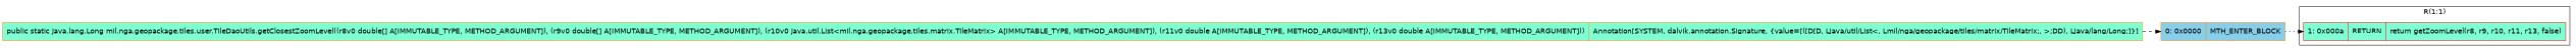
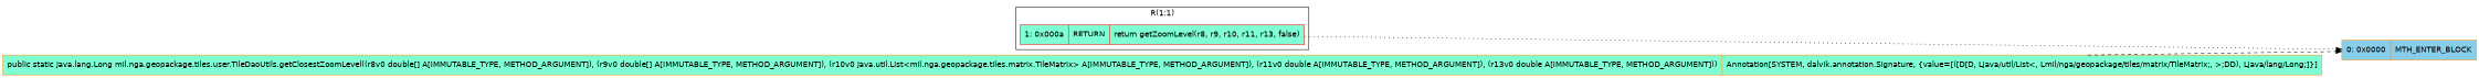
  digraph {
    rankdir=LR
    fontname="DejaVu Sans"
    node [color=darkorange shape=record style=filled fillcolor=aquamarine fontname="DejaVu Sans"]
    edge [fontname="DejaVu Sans"]
    n1 [color=red label="{1\:\ 0x000a|RETURN\l|return getZoomLevel(r8, r9, r10, r11, r13, false)\l}"]
    n2 [label="{0\:\ 0x0000|MTH_ENTER_BLOCK\l}" fillcolor=skyblue]
    n3 [label="{public static java.lang.Long mil.nga.geopackage.tiles.user.TileDaoUtils.getClosestZoomLevel((r8v0 double[] A[IMMUTABLE_TYPE, METHOD_ARGUMENT]), (r9v0 double[] A[IMMUTABLE_TYPE, METHOD_ARGUMENT]), (r10v0 java.util.List\<mil.nga.geopackage.tiles.matrix.TileMatrix\> A[IMMUTABLE_TYPE, METHOD_ARGUMENT]), (r11v0 double A[IMMUTABLE_TYPE, METHOD_ARGUMENT]), (r13v0 double A[IMMUTABLE_TYPE, METHOD_ARGUMENT]))  | Annotation[SYSTEM, dalvik.annotation.Signature, \{value=[([D[D, Ljava\/util\/List\<, Lmil\/nga\/geopackage\/tiles\/matrix\/TileMatrix;, \>;DD), Ljava\/lang\/Long;]\}]\l}"]
    subgraph cluster_1 {
      label="R(1:1)"
      n1
    }
-   n2 -> n1 [style=dotted]
+   n1 -> n2 [style=dotted]
    n3 -> n2 [style=dashed]
  }
